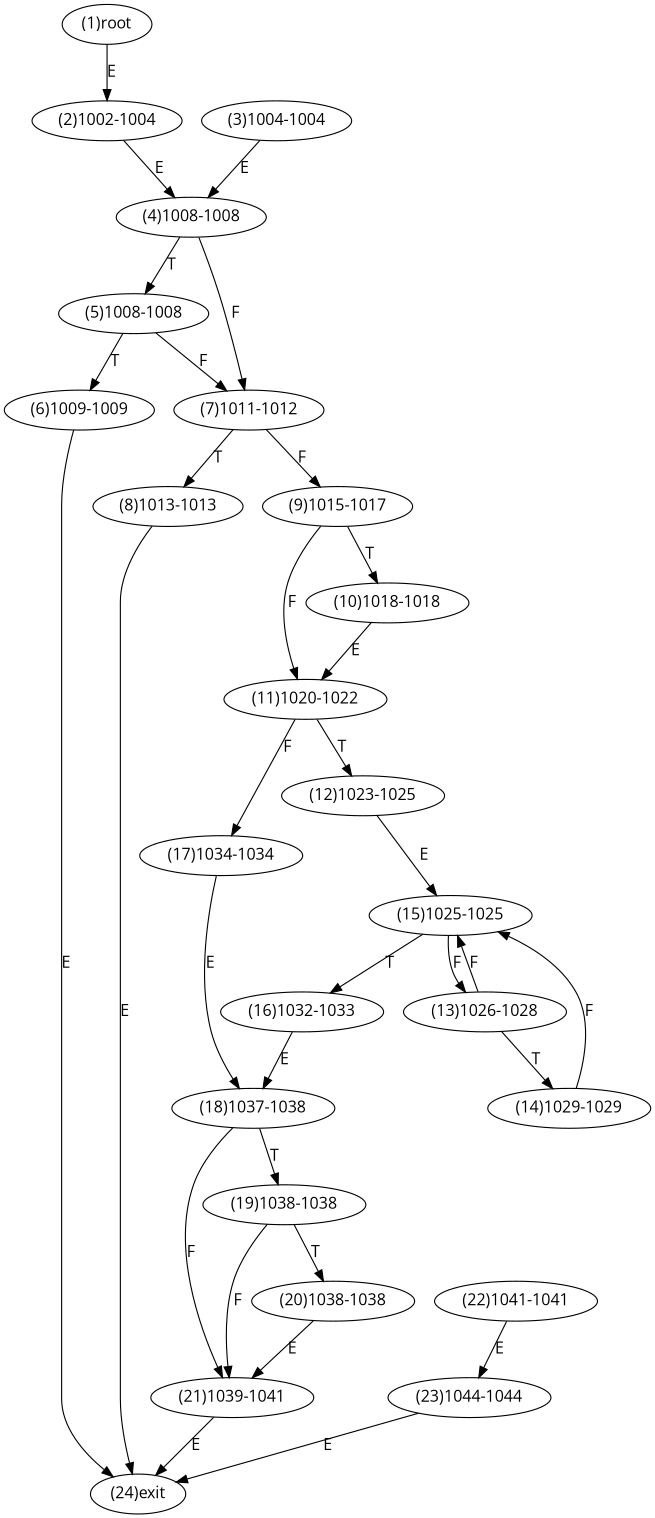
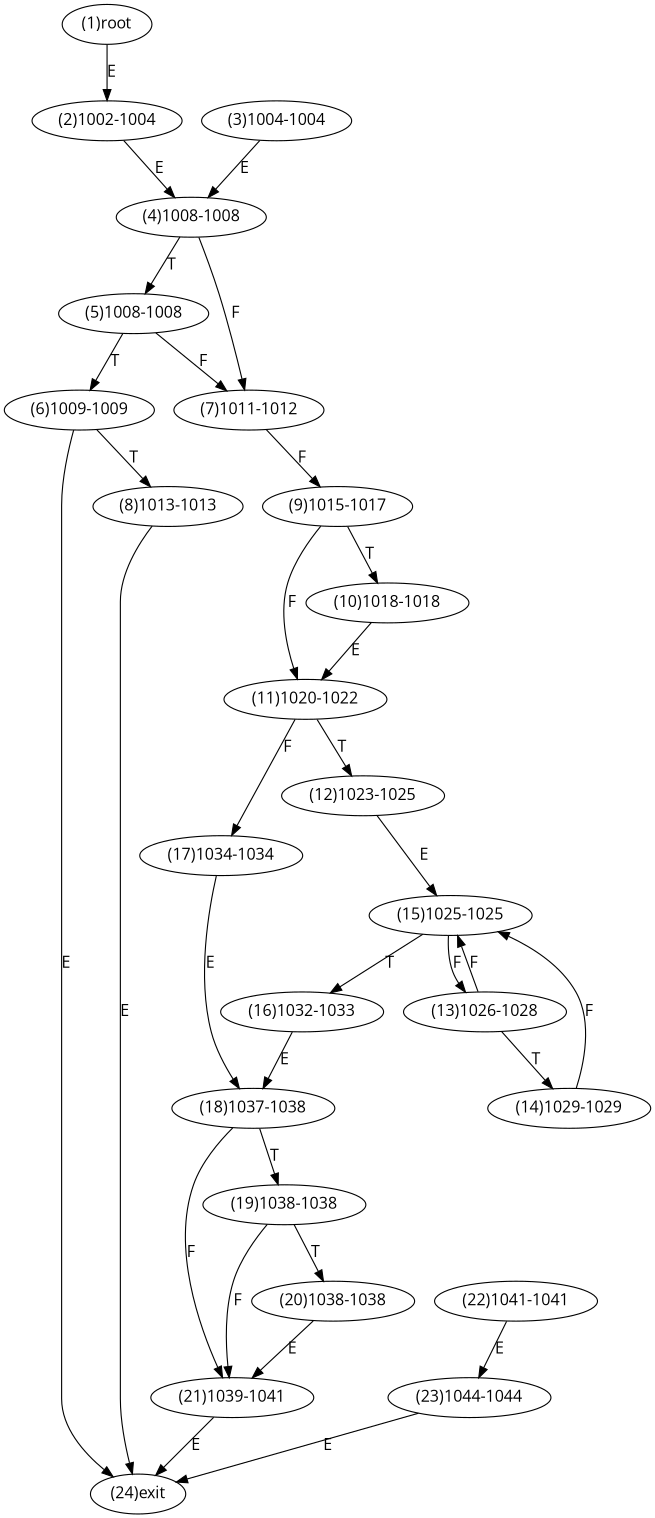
  digraph {
    fontname="Open Sans"
    node [fontname="Open Sans"]
    edge [fontname="Open Sans"]
    n1 [label="(1)root"]
    n2 [label="(2)1002-1004"]
    n3 [label="(4)1008-1008"]
    n4 [label="(5)1008-1008"]
    n5 [label="(7)1011-1012"]
    n6 [label="(3)1004-1004"]
    n7 [label="(6)1009-1009"]
    n8 [label="(8)1013-1013"]
    n9 [label="(9)1015-1017"]
    n10 [label="(24)exit"]
    n11 [label="(10)1018-1018"]
    n12 [label="(11)1020-1022"]
    n13 [label="(12)1023-1025"]
    n14 [label="(17)1034-1034"]
    n15 [label="(15)1025-1025"]
    n16 [label="(18)1037-1038"]
    n17 [label="(13)1026-1028"]
    n18 [label="(16)1032-1033"]
    n19 [label="(14)1029-1029"]
    n20 [label="(19)1038-1038"]
    n21 [label="(21)1039-1041"]
    n22 [label="(20)1038-1038"]
    n23 [label="(23)1044-1044"]
    n24 [label="(22)1041-1041"]
    n1 -> n2 [label=E]
    n2 -> n3 [label=E]
    n3 -> n4 [label=T]
    n3 -> n5 [label=F]
    n4 -> n5 [label=F]
    n4 -> n7 [label=T]
-   n5 -> n8 [label=T]
+   n7 -> n8 [label=T]
    n5 -> n9 [label=F]
    n6 -> n3 [label=E]
    n7 -> n10 [label=E]
    n8 -> n10 [label=E]
    n9 -> n11 [label=T]
    n9 -> n12 [label=F]
    n11 -> n12 [label=E]
    n12 -> n13 [label=T]
    n12 -> n14 [label=F]
    n13 -> n15 [label=E]
    n14 -> n16 [label=E]
    n15 -> n17 [label=F]
    n15 -> n18 [label=T]
    n16 -> n20 [label=T]
    n16 -> n21 [label=F]
    n17 -> n15 [label=F]
    n17 -> n19 [label=T]
    n18 -> n16 [label=E]
    n19 -> n15 [label=F]
    n20 -> n21 [label=F]
    n20 -> n22 [label=T]
    n21 -> n10 [label=E]
    n22 -> n21 [label=E]
    n23 -> n10 [label=E]
    n24 -> n23 [label=E]
  }
